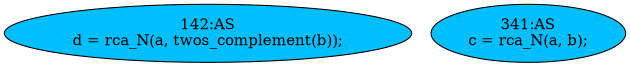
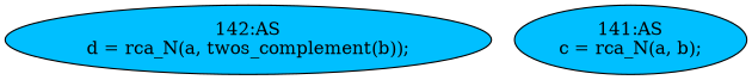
  strict digraph {
    node [fillcolor=deepskyblue statements="[]" style=filled typ=Assign]
    n1 [ast="<pyverilog.vparser.ast.Assign object at 0x7f9d5cbc9dd0>" def_var="['d']" label="142:AS\nd = rca_N(a, twos_complement(b));" use_var="['rca_N', 'a', 'twos_complement', 'b']"]
-   n2 [ast="<pyverilog.vparser.ast.Assign object at 0x7f9d5cbc01d0>" def_var="['c']" label="341:AS\nc = rca_N(a, b);" use_var="['rca_N', 'a', 'b']"]
+   n2 [ast="<pyverilog.vparser.ast.Assign object at 0x7f9d5cbc01d0>" def_var="['c']" label="141:AS\nc = rca_N(a, b);" use_var="['rca_N', 'a', 'b']"]
  }
